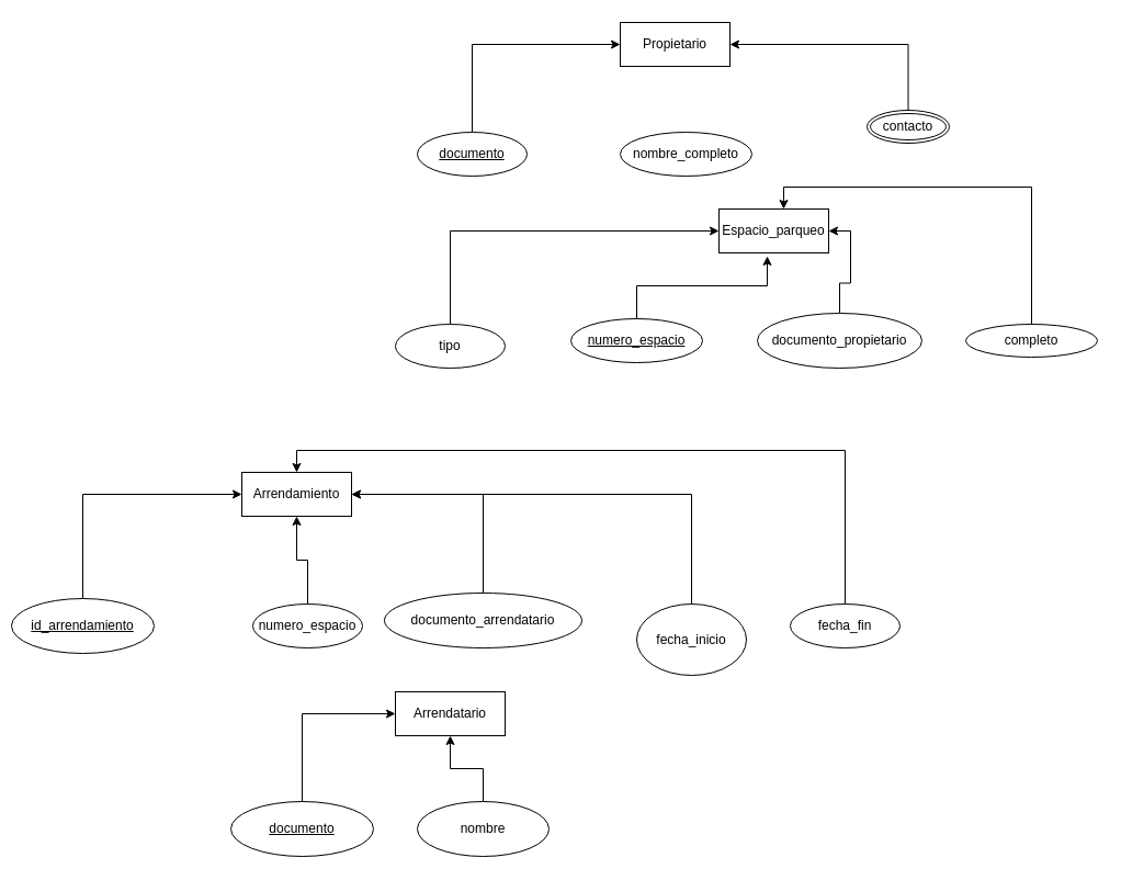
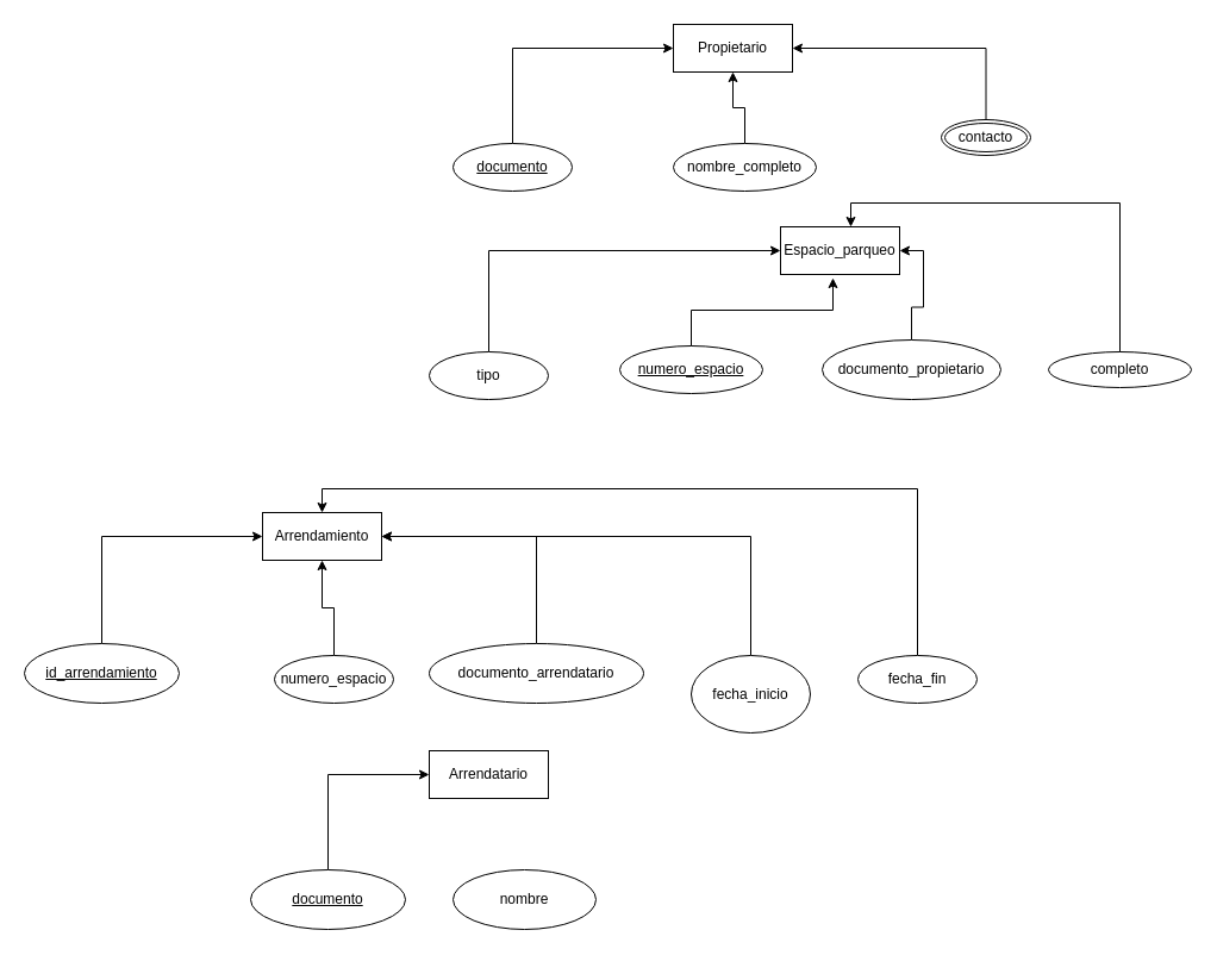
  <mxCell id="0" />
  <mxCell id="1" parent="0" />
  <mxCell id="2" value="Propietario" style="whiteSpace=wrap;html=1;align=center;" parent="1" vertex="1"><mxGeometry x="565" y="20" width="100" height="40" as="geometry" /></mxCell>
+ <mxCell id="3" style="edgeStyle=orthogonalEdgeStyle;rounded=0;orthogonalLoop=1;jettySize=auto;html=1;exitX=0.5;exitY=0;exitDx=0;exitDy=0;entryX=0.5;entryY=1;entryDx=0;entryDy=0;" parent="1" source="4" target="2" edge="1"><mxGeometry relative="1" as="geometry" /></mxCell>
  <mxCell id="4" value="nombre_completo" style="ellipse;whiteSpace=wrap;html=1;align=center;" parent="1" vertex="1"><mxGeometry x="565" y="120" width="120" height="40" as="geometry" /></mxCell>
  <mxCell id="5" style="edgeStyle=orthogonalEdgeStyle;rounded=0;orthogonalLoop=1;jettySize=auto;html=1;exitX=0.5;exitY=0;exitDx=0;exitDy=0;entryX=1;entryY=0.5;entryDx=0;entryDy=0;" parent="1" source="6" target="2" edge="1"><mxGeometry relative="1" as="geometry" /></mxCell>
  <mxCell id="6" value="contacto" style="ellipse;shape=doubleEllipse;margin=3;whiteSpace=wrap;html=1;align=center;" parent="1" vertex="1"><mxGeometry x="790" y="100" width="75" height="30" as="geometry" /></mxCell>
  <mxCell id="7" style="edgeStyle=orthogonalEdgeStyle;rounded=0;orthogonalLoop=1;jettySize=auto;html=1;exitX=0.5;exitY=0;exitDx=0;exitDy=0;entryX=0;entryY=0.5;entryDx=0;entryDy=0;" parent="1" source="8" target="2" edge="1"><mxGeometry relative="1" as="geometry" /></mxCell>
  <mxCell id="8" value="documento" style="ellipse;whiteSpace=wrap;html=1;align=center;fontStyle=4;" parent="1" vertex="1"><mxGeometry x="380" y="120" width="100" height="40" as="geometry" /></mxCell>
  <mxCell id="9" value="Espacio_parqueo" style="whiteSpace=wrap;html=1;align=center;" parent="1" vertex="1"><mxGeometry x="655" y="190" width="100" height="40" as="geometry" /></mxCell>
  <mxCell id="10" style="edgeStyle=orthogonalEdgeStyle;rounded=0;orthogonalLoop=1;jettySize=auto;html=1;exitX=0.5;exitY=0;exitDx=0;exitDy=0;entryX=1;entryY=0.5;entryDx=0;entryDy=0;" parent="1" source="11" target="9" edge="1"><mxGeometry relative="1" as="geometry" /></mxCell>
  <mxCell id="11" value="documento_propietario" style="ellipse;whiteSpace=wrap;html=1;align=center;" parent="1" vertex="1"><mxGeometry x="690" y="285" width="150" height="50" as="geometry" /></mxCell>
  <mxCell id="12" value="numero_espacio" style="ellipse;whiteSpace=wrap;html=1;align=center;fontStyle=4;" parent="1" vertex="1"><mxGeometry x="520" y="290" width="120" height="40" as="geometry" /></mxCell>
  <mxCell id="13" value="completo" style="ellipse;whiteSpace=wrap;html=1;align=center;" parent="1" vertex="1"><mxGeometry x="880" y="295" width="120" height="30" as="geometry" /></mxCell>
  <mxCell id="14" style="edgeStyle=orthogonalEdgeStyle;rounded=0;orthogonalLoop=1;jettySize=auto;html=1;exitX=0.5;exitY=0;exitDx=0;exitDy=0;entryX=0;entryY=0.5;entryDx=0;entryDy=0;" parent="1" source="15" target="9" edge="1"><mxGeometry relative="1" as="geometry" /></mxCell>
  <mxCell id="15" value="tipo" style="ellipse;whiteSpace=wrap;html=1;align=center;" parent="1" vertex="1"><mxGeometry x="360" y="295" width="100" height="40" as="geometry" /></mxCell>
  <mxCell id="16" value="Arrendamiento" style="whiteSpace=wrap;html=1;align=center;" parent="1" vertex="1"><mxGeometry x="220" y="430" width="100" height="40" as="geometry" /></mxCell>
  <mxCell id="17" style="edgeStyle=orthogonalEdgeStyle;rounded=0;orthogonalLoop=1;jettySize=auto;html=1;exitX=0.5;exitY=0;exitDx=0;exitDy=0;entryX=0.44;entryY=1.075;entryDx=0;entryDy=0;entryPerimeter=0;" parent="1" source="12" target="9" edge="1"><mxGeometry relative="1" as="geometry" /></mxCell>
  <mxCell id="18" style="edgeStyle=orthogonalEdgeStyle;rounded=0;orthogonalLoop=1;jettySize=auto;html=1;exitX=0.5;exitY=0;exitDx=0;exitDy=0;entryX=0.59;entryY=0;entryDx=0;entryDy=0;entryPerimeter=0;" parent="1" source="13" target="9" edge="1"><mxGeometry relative="1" as="geometry" /></mxCell>
  <mxCell id="19" style="edgeStyle=orthogonalEdgeStyle;rounded=0;orthogonalLoop=1;jettySize=auto;html=1;exitX=0.5;exitY=0;exitDx=0;exitDy=0;entryX=0;entryY=0.5;entryDx=0;entryDy=0;" parent="1" source="20" target="16" edge="1"><mxGeometry relative="1" as="geometry" /></mxCell>
- <mxCell id="20" value="id_arrendamiento" style="ellipse;whiteSpace=wrap;html=1;align=center;fontStyle=4;" parent="1" vertex="1"><mxGeometry x="10" y="545" width="130" height="50" as="geometry" /></mxCell>
+ <mxCell id="20" value="id_arrendamiento" style="ellipse;whiteSpace=wrap;html=1;align=center;fontStyle=4;" parent="1" vertex="1"><mxGeometry x="20" y="540" width="130" height="50" as="geometry" /></mxCell>
  <mxCell id="21" style="edgeStyle=orthogonalEdgeStyle;rounded=0;orthogonalLoop=1;jettySize=auto;html=1;exitX=0.5;exitY=0;exitDx=0;exitDy=0;entryX=0.5;entryY=1;entryDx=0;entryDy=0;" parent="1" source="22" target="16" edge="1"><mxGeometry relative="1" as="geometry" /></mxCell>
  <mxCell id="22" value="numero_espacio" style="ellipse;whiteSpace=wrap;html=1;align=center;" parent="1" vertex="1"><mxGeometry x="230" y="550" width="100" height="40" as="geometry" /></mxCell>
  <mxCell id="23" style="edgeStyle=orthogonalEdgeStyle;rounded=0;orthogonalLoop=1;jettySize=auto;html=1;exitX=0.5;exitY=0;exitDx=0;exitDy=0;entryX=1;entryY=0.5;entryDx=0;entryDy=0;" parent="1" source="24" target="16" edge="1"><mxGeometry relative="1" as="geometry" /></mxCell>
- <mxCell id="24" value="documento_arrendatario" style="ellipse;whiteSpace=wrap;html=1;align=center;" parent="1" vertex="1"><mxGeometry x="350" y="540" width="180" height="50" as="geometry" /></mxCell>
+ <mxCell id="24" value="documento_arrendatario" style="ellipse;whiteSpace=wrap;html=1;align=center;" parent="1" vertex="1"><mxGeometry x="360" y="540" width="180" height="50" as="geometry" /></mxCell>
  <mxCell id="25" value="Arrendatario" style="whiteSpace=wrap;html=1;align=center;" parent="1" vertex="1"><mxGeometry x="360" y="630" width="100" height="40" as="geometry" /></mxCell>
  <mxCell id="26" style="edgeStyle=orthogonalEdgeStyle;rounded=0;orthogonalLoop=1;jettySize=auto;html=1;exitX=0.5;exitY=0;exitDx=0;exitDy=0;entryX=0;entryY=0.5;entryDx=0;entryDy=0;" parent="1" source="27" target="25" edge="1"><mxGeometry relative="1" as="geometry" /></mxCell>
  <mxCell id="27" value="documento" style="ellipse;whiteSpace=wrap;html=1;align=center;fontStyle=4;" parent="1" vertex="1"><mxGeometry x="210" y="730" width="130" height="50" as="geometry" /></mxCell>
- <mxCell id="28" style="edgeStyle=orthogonalEdgeStyle;rounded=0;orthogonalLoop=1;jettySize=auto;html=1;exitX=0.5;exitY=0;exitDx=0;exitDy=0;entryX=0.5;entryY=1;entryDx=0;entryDy=0;" parent="1" source="29" target="25" edge="1"><mxGeometry relative="1" as="geometry" /></mxCell>
  <mxCell id="29" value="nombre" style="ellipse;whiteSpace=wrap;html=1;align=center;" parent="1" vertex="1"><mxGeometry x="380" y="730" width="120" height="50" as="geometry" /></mxCell>
  <mxCell id="30" style="edgeStyle=orthogonalEdgeStyle;rounded=0;orthogonalLoop=1;jettySize=auto;html=1;exitX=0.5;exitY=0;exitDx=0;exitDy=0;entryX=1;entryY=0.5;entryDx=0;entryDy=0;" parent="1" source="31" target="16" edge="1"><mxGeometry relative="1" as="geometry" /></mxCell>
  <mxCell id="31" value="fecha_inicio" style="ellipse;whiteSpace=wrap;html=1;align=center;" parent="1" vertex="1"><mxGeometry x="580" y="550" width="100" height="65" as="geometry" /></mxCell>
  <mxCell id="32" style="edgeStyle=orthogonalEdgeStyle;rounded=0;orthogonalLoop=1;jettySize=auto;html=1;exitX=0.5;exitY=0;exitDx=0;exitDy=0;entryX=0.5;entryY=0;entryDx=0;entryDy=0;" parent="1" source="33" target="16" edge="1"><mxGeometry relative="1" as="geometry" /></mxCell>
  <mxCell id="33" value="fecha_fin" style="ellipse;whiteSpace=wrap;html=1;align=center;" parent="1" vertex="1"><mxGeometry x="720" y="550" width="100" height="40" as="geometry" /></mxCell>
